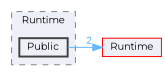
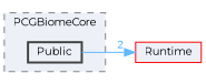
  digraph {
    compound=true
    rankdir=LR
    fontname=Montserrat
    node [fillcolor="#edf0f7" fontname=Montserrat fontsize=10 shape=box]
    n1 [color=grey25 height=0.2 label=Public style="filled,bold" width=0.4]
    n2 [color=red height=0.2 label=Runtime style=filled width=0.4]
    subgraph cluster_1 {
      bgcolor="#edf0f7"
      fontsize=10
-     label=Runtime
+     label=PCGBiomeCore
      pencolor=grey50
      style="filled,dashed"
      n1
    }
    n1 -> n2 [color=steelblue1 fontcolor=steelblue1 fontname=Montserrat fontsize=10 headlabel=2 labeldistance=1.5 labelfontname=Helvetica labelfontsize=10]
  }
